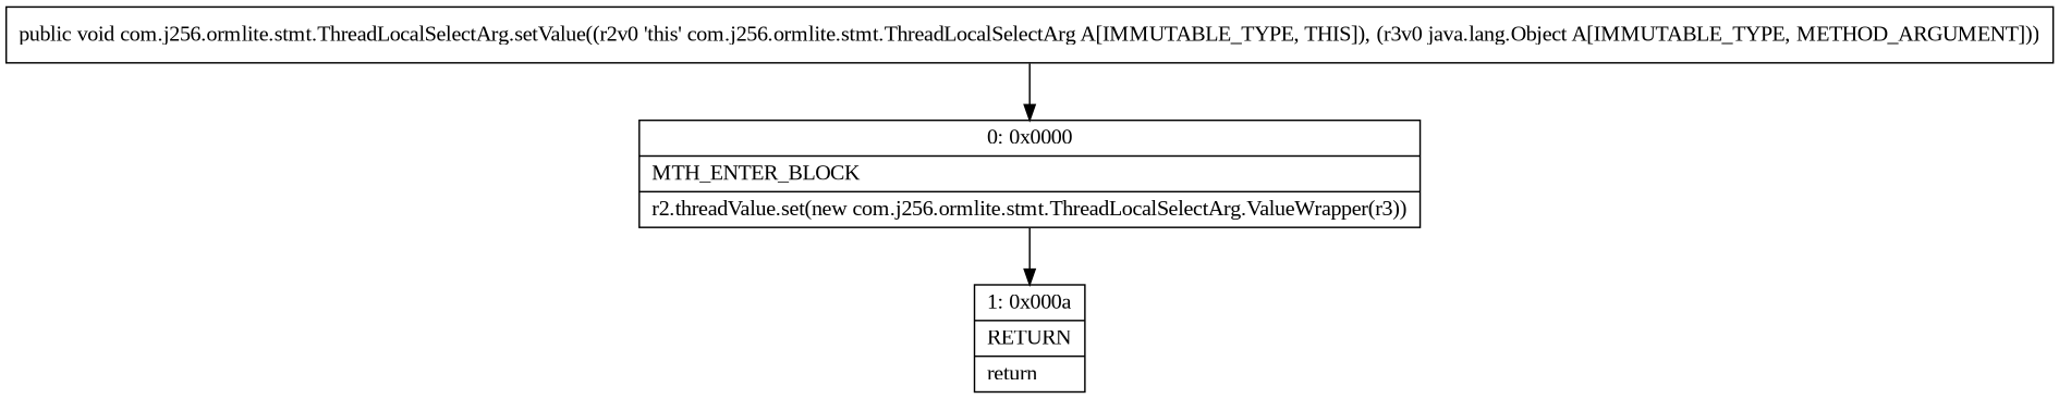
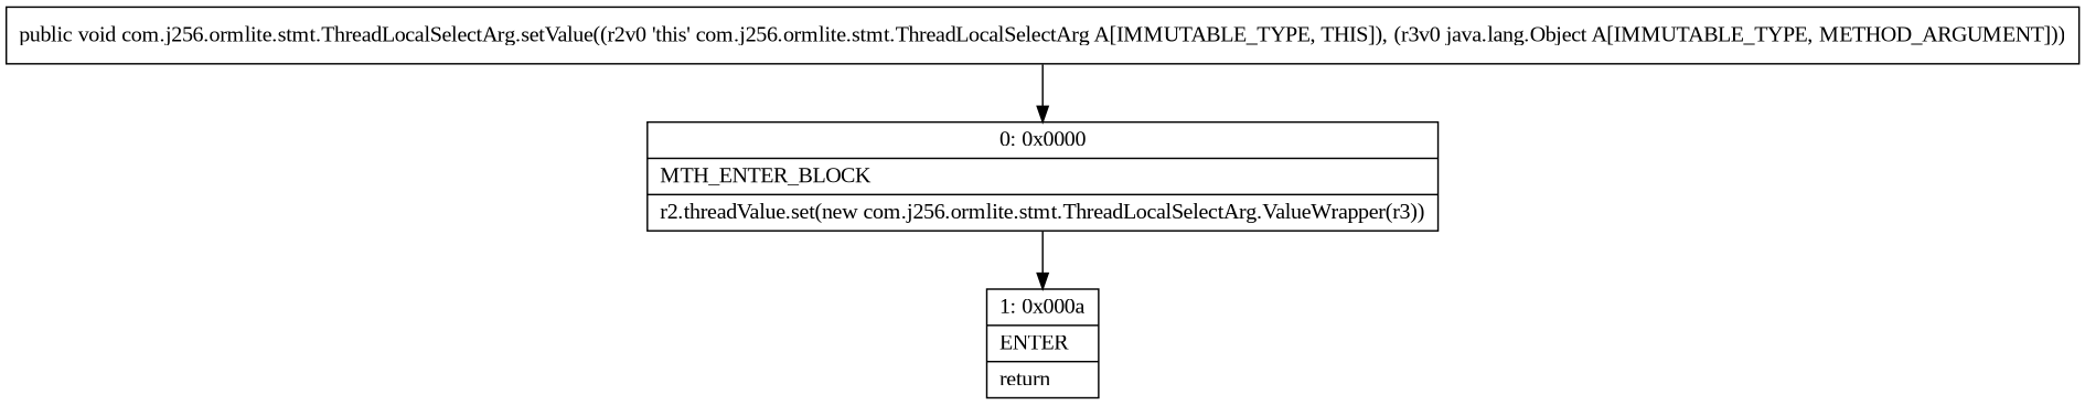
  digraph {
    fontname="Liberation Serif"
    node [shape=record fontname="Liberation Serif"]
    edge [fontname="Liberation Serif"]
    n1 [label="{0\:\ 0x0000|MTH_ENTER_BLOCK\l|r2.threadValue.set(new com.j256.ormlite.stmt.ThreadLocalSelectArg.ValueWrapper(r3))\l}"]
-   n2 [label="{1\:\ 0x000a|RETURN\l|return\l}"]
+   n2 [label="{1\:\ 0x000a|ENTER\l|return\l}"]
    n3 [label="{public void com.j256.ormlite.stmt.ThreadLocalSelectArg.setValue((r2v0 'this' com.j256.ormlite.stmt.ThreadLocalSelectArg A[IMMUTABLE_TYPE, THIS]), (r3v0 java.lang.Object A[IMMUTABLE_TYPE, METHOD_ARGUMENT])) }"]
    n1 -> n2
    n3 -> n1
  }
